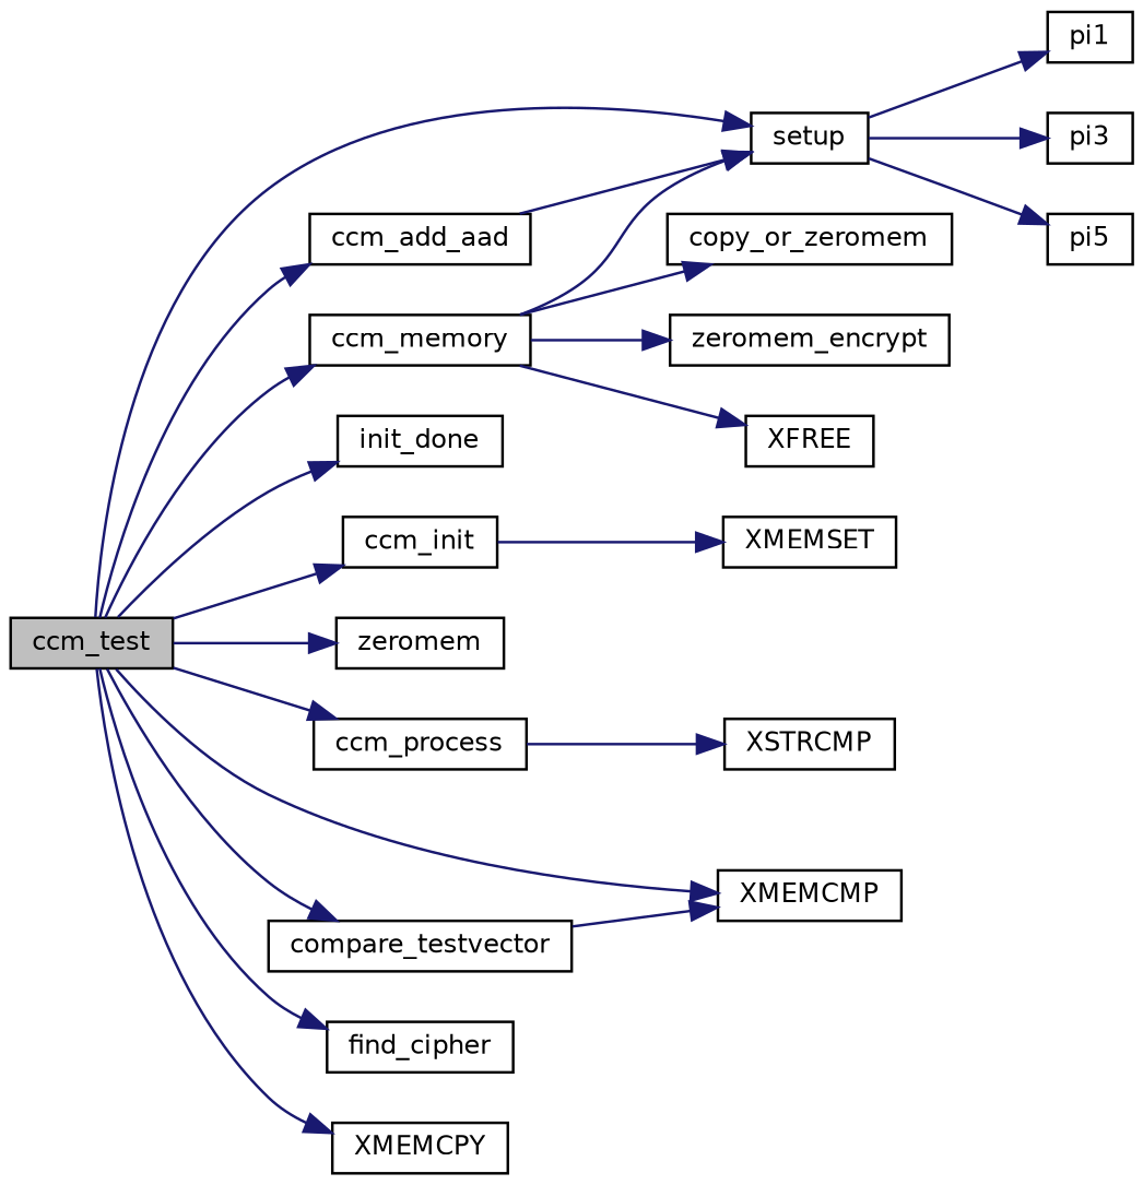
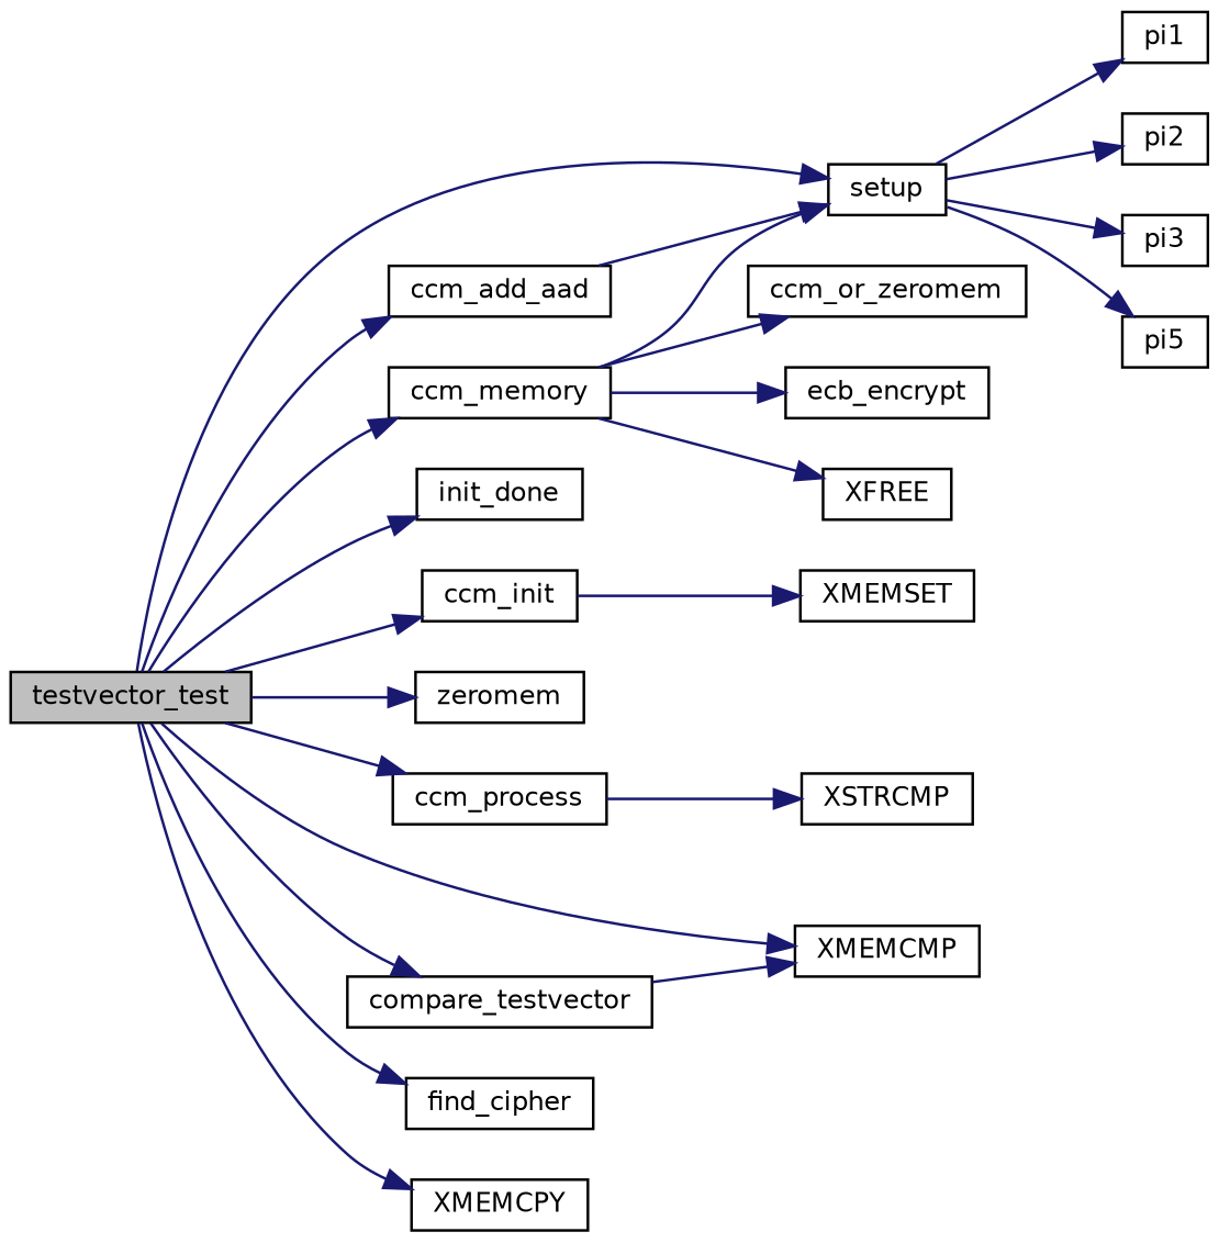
  digraph {
    rankdir=LR
    node [color=black fillcolor=white fontname=Helvetica fontsize=10 shape=record style=filled]
    edge [color=midnightblue fontname=Helvetica fontsize=10 labelfontname=Helvetica labelfontsize=10 style=solid]
-   n1 [fillcolor=grey75 fontcolor=black height=0.2 label=ccm_test width=0.4]
+   n1 [fillcolor=grey75 fontcolor=black height=0.2 label=testvector_test width=0.4]
    n2 [height=0.2 label=ccm_add_aad width=0.4]
    n3 [height=0.2 label=init_done width=0.4]
    n4 [height=0.2 label=ccm_init width=0.4]
    n5 [height=0.2 label=setup width=0.4]
    n6 [height=0.2 label=ccm_memory width=0.4]
    n7 [height=0.2 label=zeromem width=0.4]
    n8 [height=0.2 label=ccm_process width=0.4]
    n9 [height=0.2 label=compare_testvector width=0.4]
    n10 [height=0.2 label=XMEMCMP width=0.4]
    n11 [height=0.2 label=find_cipher width=0.4]
    n12 [height=0.2 label=XMEMCPY width=0.4]
    n13 [height=0.2 label=XMEMSET width=0.4]
    n14 [height=0.2 label=pi1 width=0.4]
+   n15 [height=0.2 label=pi2 width=0.4]
    n16 [height=0.2 label=pi3 width=0.4]
    n17 [height=0.2 label=pi5 width=0.4]
-   n18 [height=0.2 label=copy_or_zeromem width=0.4]
-   n19 [height=0.2 label=zeromem_encrypt width=0.4]
+   n18 [height=0.2 label=ccm_or_zeromem width=0.4]
+   n19 [height=0.2 label=ecb_encrypt width=0.4]
    n20 [height=0.2 label=XFREE width=0.4]
    n21 [height=0.2 label=XSTRCMP width=0.4]
    n1 -> n2
    n1 -> n3
    n1 -> n4
    n1 -> n5
    n1 -> n6
    n1 -> n7
    n1 -> n8
    n1 -> n9
    n1 -> n10
    n1 -> n11
    n1 -> n12
    n2 -> n5
    n4 -> n13
    n5 -> n14
+   n5 -> n15
    n5 -> n16
    n5 -> n17
    n6 -> n5
    n6 -> n18
    n6 -> n19
    n6 -> n20
    n8 -> n21
    n9 -> n10
  }
